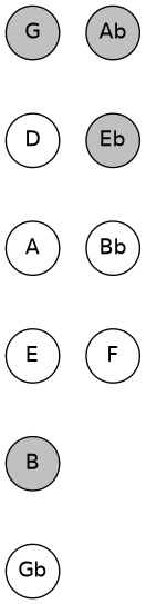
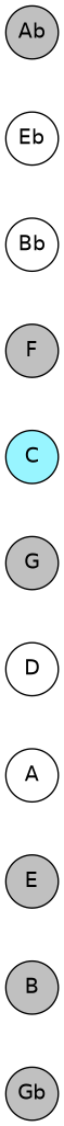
  graph {
    mindist=.1
    node [fillcolor=white fontname=Helvetica margin=0 shape=circle style=filled]
    edge [style=invis]
-   E
+   E [fillcolor=gray]
    B [fillcolor=gray]
-   Gb
+   Gb [fillcolor=gray]
    Ab [fillcolor=gray]
-   Eb [fillcolor=gray]
+   Eb
    Bb
-   F
+   F [fillcolor=gray]
+   C [fillcolor=cadetblue1]
    G [fillcolor=gray]
    D
    A
    subgraph sub_1 {
      E
      B
      Gb
      Ab
      Eb
      Bb
      F
+     C
      G
      D
      A
    }
    E -- B
    B -- Gb
    Ab -- Eb
    Eb -- Bb
    Bb -- F
+   F -- C
+   C -- G
    G -- D
    D -- A
    A -- E
  }
